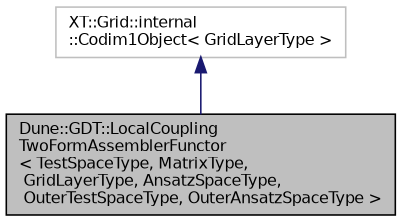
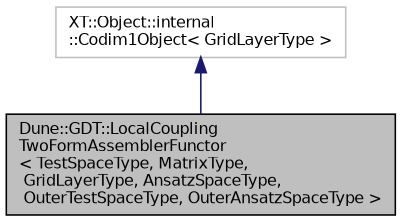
  digraph {
    node [fontname=Helvetica fontsize=10 shape=record style=filled]
    n1 [color=black fillcolor=grey75 fontcolor=black height=0.2 label="Dune::GDT::LocalCoupling\lTwoFormAssemblerFunctor\l\< TestSpaceType, MatrixType,\l GridLayerType, AnsatzSpaceType,\l OuterTestSpaceType, OuterAnsatzSpaceType \>" width=0.4]
-   n2 [color=grey75 fillcolor=white height=0.2 label="XT::Grid::internal\l::Codim1Object\< GridLayerType \>" width=0.4]
+   n2 [color=grey75 fillcolor=white height=0.2 label="XT::Object::internal\l::Codim1Object\< GridLayerType \>" width=0.4]
    n2 -> n1 [color=midnightblue dir=back fontname=Helvetica fontsize=10 labelfontname=Helvetica labelfontsize=10 style=solid]
  }
